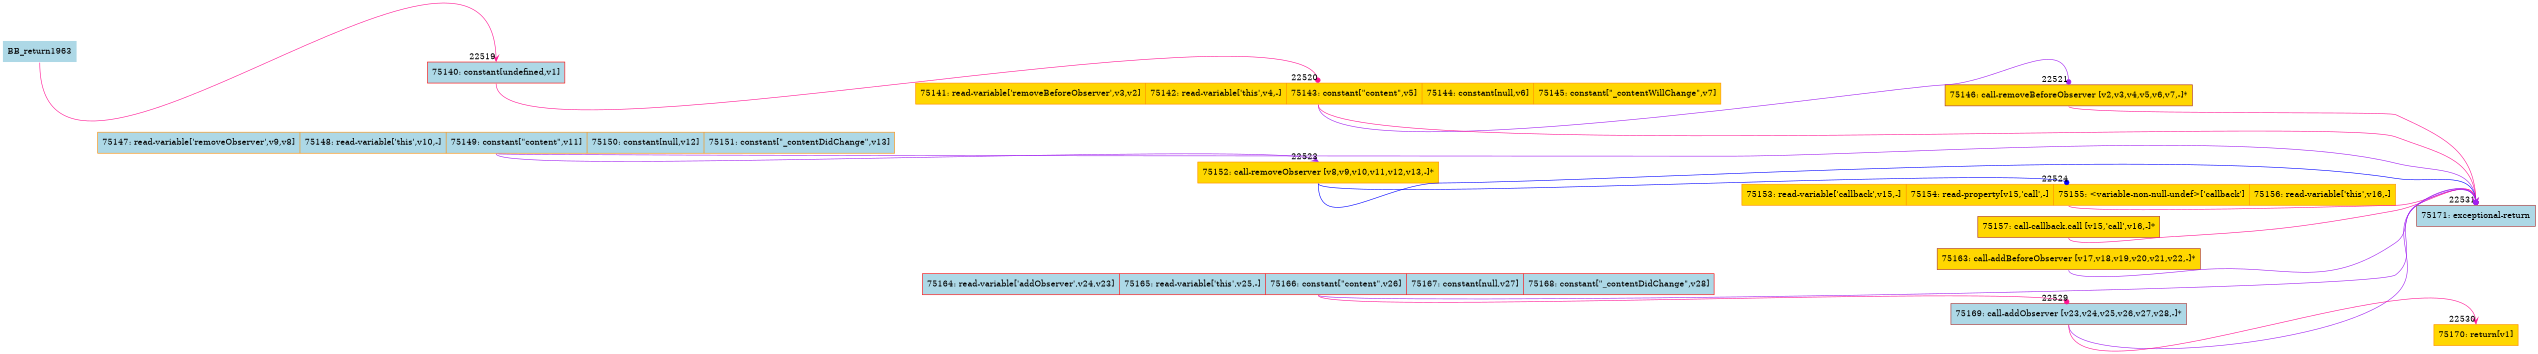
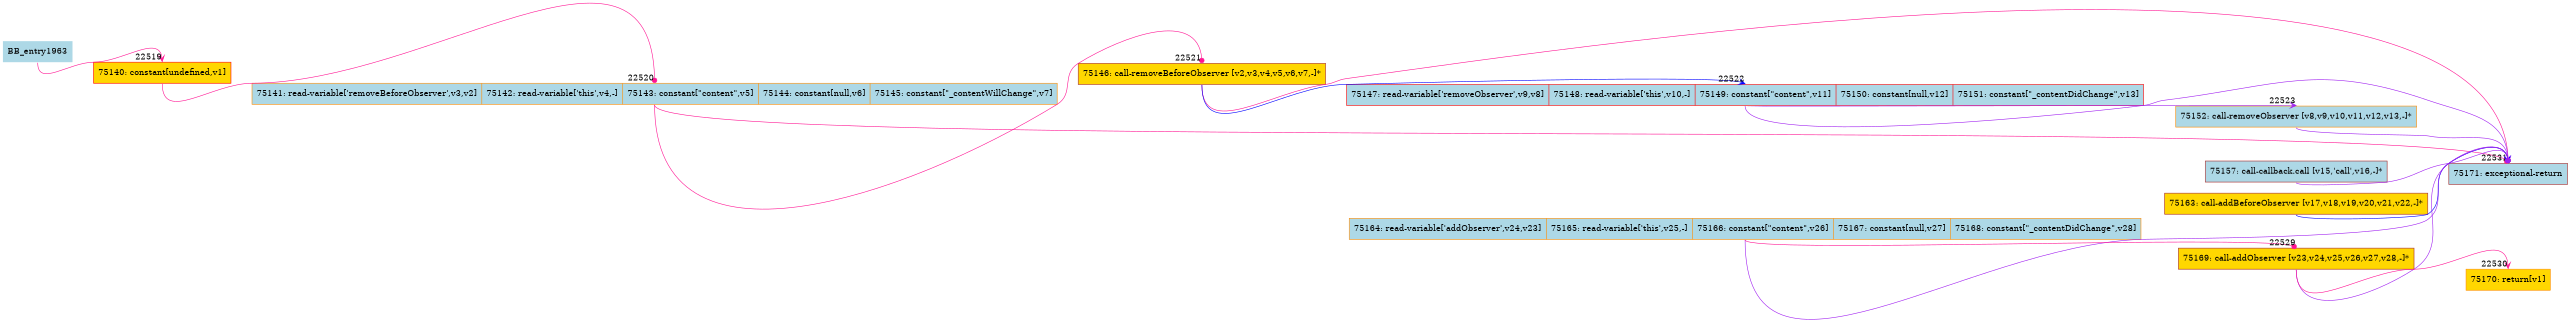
  digraph {
    rankdir=LR
    node [color=brown fillcolor=lightblue shape=record style=filled]
    edge [arrowhead=dot color=deeppink headport=n tailport=s]
-   BB_entry1963 [shape=none label=BB_return1963]
-   n2 [color=red label="{75140: constant[undefined,v1]}"]
-   n3 [color=darkorange fillcolor=gold label="{75141: read-variable['removeBeforeObserver',v3,v2]|75142: read-variable['this',v4,-]|75143: constant[\"content\",v5]|75144: constant[null,v6]|75145: constant[\"_contentWillChange\",v7]}"]
+   BB_entry1963 [shape=none]
+   n2 [color=red fillcolor=gold label="{75140: constant[undefined,v1]}"]
+   n3 [color=darkorange label="{75141: read-variable['removeBeforeObserver',v3,v2]|75142: read-variable['this',v4,-]|75143: constant[\"content\",v5]|75144: constant[null,v6]|75145: constant[\"_contentWillChange\",v7]}"]
    n4 [fillcolor=gold label="{75146: call-removeBeforeObserver [v2,v3,v4,v5,v6,v7,-]*}"]
    n5 [label="{75171: exceptional-return}"]
-   n6 [color=darkorange label="{75147: read-variable['removeObserver',v9,v8]|75148: read-variable['this',v10,-]|75149: constant[\"content\",v11]|75150: constant[null,v12]|75151: constant[\"_contentDidChange\",v13]}"]
-   n7 [color=darkorange fillcolor=gold label="{75152: call-removeObserver [v8,v9,v10,v11,v12,v13,-]*}"]
-   n8 [color=darkorange fillcolor=gold label="{75153: read-variable['callback',v15,-]|75154: read-property[v15,'call',-]|75155: \<variable-non-null-undef\>['callback']|75156: read-variable['this',v16,-]}"]
-   n9 [fillcolor=gold label="{75157: call-callback.call [v15,'call',v16,-]*}"]
+   n6 [color=red label="{75147: read-variable['removeObserver',v9,v8]|75148: read-variable['this',v10,-]|75149: constant[\"content\",v11]|75150: constant[null,v12]|75151: constant[\"_contentDidChange\",v13]}"]
+   n7 [color=darkorange label="{75152: call-removeObserver [v8,v9,v10,v11,v12,v13,-]*}"]
+   n9 [label="{75157: call-callback.call [v15,'call',v16,-]*}"]
    n10 [fillcolor=gold label="{75163: call-addBeforeObserver [v17,v18,v19,v20,v21,v22,-]*}"]
-   n11 [color=red label="{75164: read-variable['addObserver',v24,v23]|75165: read-variable['this',v25,-]|75166: constant[\"content\",v26]|75167: constant[null,v27]|75168: constant[\"_contentDidChange\",v28]}"]
-   n12 [label="{75169: call-addObserver [v23,v24,v25,v26,v27,v28,-]*}"]
+   n11 [color=darkorange label="{75164: read-variable['addObserver',v24,v23]|75165: read-variable['this',v25,-]|75166: constant[\"content\",v26]|75167: constant[null,v27]|75168: constant[\"_contentDidChange\",v28]}"]
+   n12 [fillcolor=gold label="{75169: call-addObserver [v23,v24,v25,v26,v27,v28,-]*}"]
    n13 [color=darkorange fillcolor=gold label="{75170: return[v1]}"]
    BB_entry1963 -> n2 [arrowhead=vee headlabel="    22519"]
    n2 -> n3 [headlabel="      22520"]
-   n3 -> n4 [color=purple headlabel="      22521"]
+   n3 -> n4 [headlabel="      22521"]
    n3 -> n5 [headlabel="      22531"]
    n4 -> n5
+   n4 -> n6 [arrowhead=vee color=blue headlabel="      22522"]
    n6 -> n5 [arrowhead=vee color=purple]
    n6 -> n7 [arrowhead=vee color=purple headlabel="      22523"]
-   n7 -> n5 [color=blue]
-   n7 -> n8 [color=blue headlabel="      22524"]
-   n8 -> n5
-   n9 -> n5 [arrowhead=vee]
-   n10 -> n5 [arrowhead=vee color=purple]
+   n7 -> n5 [color=purple]
+   n9 -> n5 [arrowhead=vee color=purple]
+   n10 -> n5 [arrowhead=vee color=blue]
    n11 -> n5 [color=purple]
    n11 -> n12 [headlabel="      22529"]
    n12 -> n5 [color=purple]
    n12 -> n13 [arrowhead=vee headlabel="      22530"]
  }
